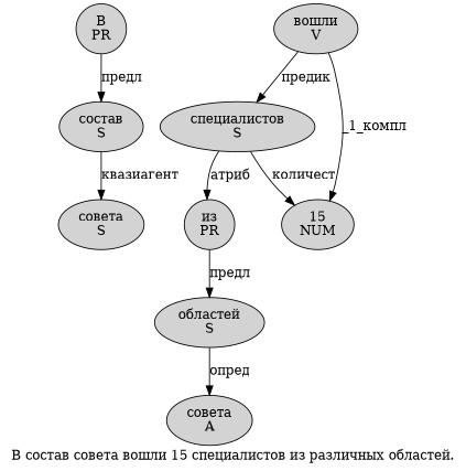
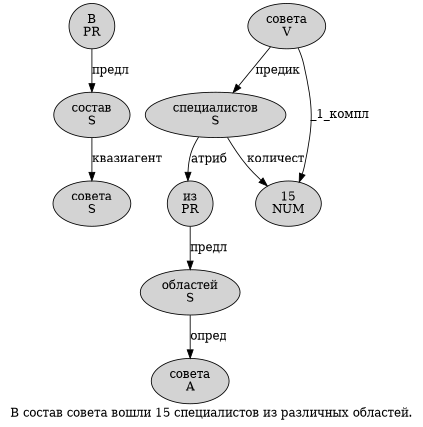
  digraph {
    label="В состав совета вошли 15 специалистов из различных областей."
    node [fillcolor=lightgray penwidth=1 shape=ellipse style=filled]
    n1 [label="В\nPR"]
    n2 [label="состав\nS"]
    n3 [label="совета\nS"]
-   n4 [label="вошли\nV"]
+   n4 [label="совета\nV"]
    n5 [label="специалистов\nS"]
    n6 [label="15\nNUM"]
    n7 [label="из\nPR"]
    n8 [label="областей\nS"]
    n9 [label="совета\nA"]
    n1 -> n2 [label="предл"]
    n2 -> n3 [label="квазиагент"]
    n4 -> n5 [label="предик"]
    n4 -> n6 [label="_1_компл"]
    n5 -> n6 [label="количест"]
    n5 -> n7 [label="атриб"]
    n7 -> n8 [label="предл"]
    n8 -> n9 [label="опред"]
  }
